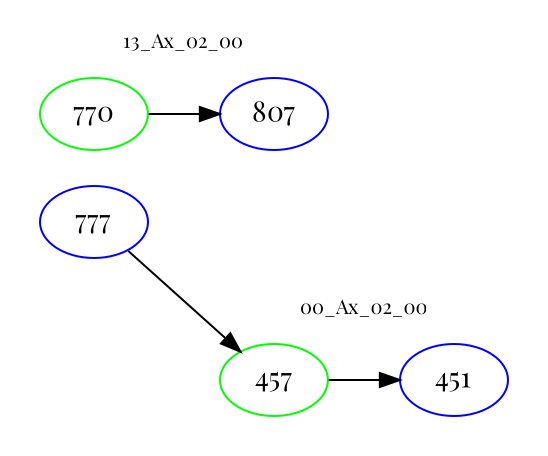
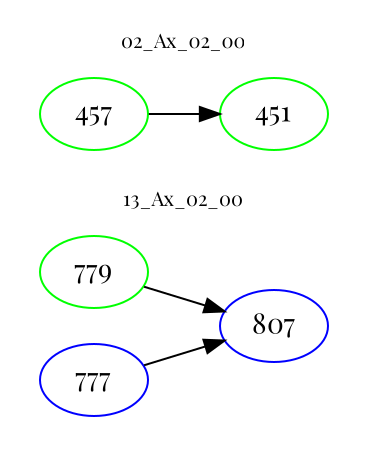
  digraph {
    fontname="Playfair Display"
    rankdir=LR
    node [color=blue fontname="Playfair Display"]
    edge [color=black fontname="Playfair Display"]
-   n1 [color=green label=770]
+   n1 [color=green label=779]
    n2 [label=777]
    n3 [label=807]
    n4 [color=green label=457]
-   n5 [label=451]
+   n5 [color=green label=451]
    subgraph cluster_1 {
      color=white
      fontsize=10
      label="13_Ax_02_00"
      n1
      n2
      n3
    }
    subgraph cluster_2 {
      color=white
      fontsize=10
-     label="00_Ax_02_00"
+     label="02_Ax_02_00"
      n4
      n5
    }
    n1 -> n3
-   n2 -> n4
+   n2 -> n3
    n4 -> n5
  }
